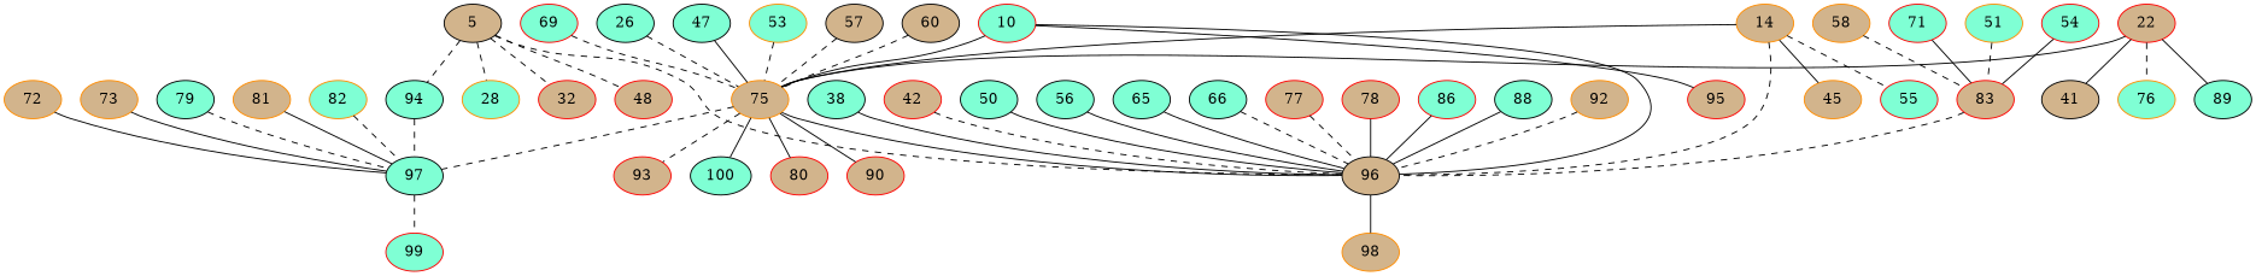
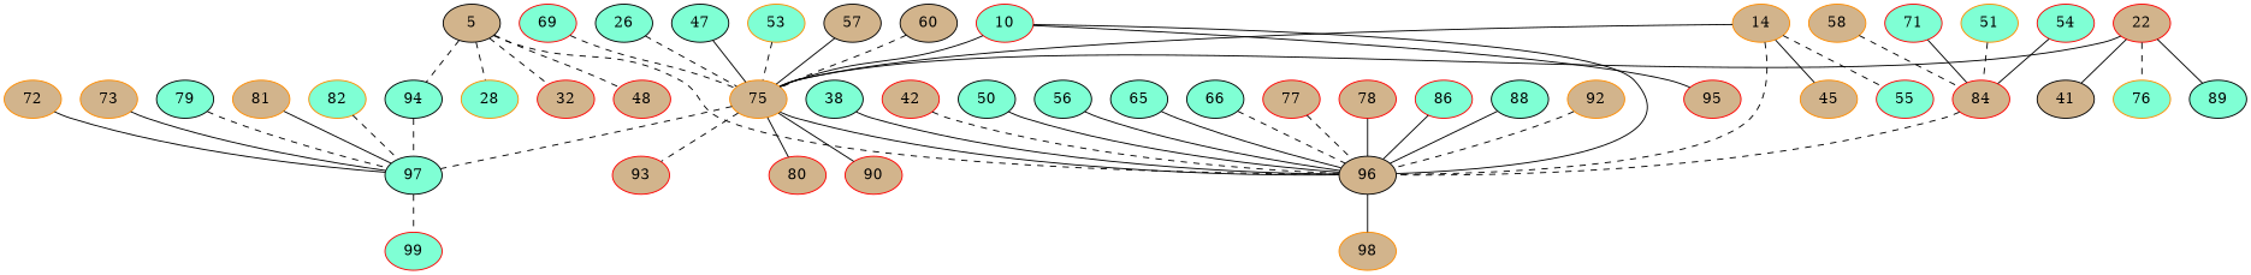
  graph {
    node [color=black fillcolor=tan style=filled]
    edge [style=solid]
    5 [super="+4"]
    28 [color=darkorange fillcolor=aquamarine]
    32 [color=red]
    48 [color=red]
    94 [fillcolor=aquamarine]
    96 [super="+74+12+31+39+84+40+46+14+91+67+35+36"]
    97 [fillcolor=aquamarine super="+49+63+70"]
    98 [color=darkorange]
    99 [color=red fillcolor=aquamarine]
    10 [color=red fillcolor=aquamarine super="+7"]
    75 [color=darkorange super="+33+52+9+25"]
    95 [color=red]
    80 [color=red]
    90 [color=red]
    93 [color=red super="+85+87"]
-   100 [fillcolor=aquamarine super="+27"]
    n17 [color=darkorange label=14 super="+11"]
    45 [color=darkorange]
    55 [color=red fillcolor=aquamarine]
    22 [color=red super="+21"]
    41
    76 [color=darkorange fillcolor=aquamarine]
    89 [fillcolor=aquamarine]
    26 [fillcolor=aquamarine]
    38 [fillcolor=aquamarine]
    42 [color=red]
    47 [fillcolor=aquamarine]
    50 [fillcolor=aquamarine]
-   83 [color=red super="+61+17"]
+   83 [color=red super="+61+17" label=84]
    51 [color=darkorange fillcolor=aquamarine]
    53 [color=darkorange fillcolor=aquamarine]
    54 [color=red fillcolor=aquamarine]
    56 [fillcolor=aquamarine]
    57
    58 [color=darkorange]
    60 [super="+30"]
    65 [fillcolor=aquamarine]
    66 [fillcolor=aquamarine]
    69 [color=red fillcolor=aquamarine]
    71 [color=red fillcolor=aquamarine]
    72 [color=darkorange]
    73 [color=darkorange]
    77 [color=red]
    78 [color=red]
    79 [fillcolor=aquamarine]
    81 [color=darkorange]
    82 [color=darkorange fillcolor=aquamarine]
    86 [color=red fillcolor=aquamarine super="+62"]
    88 [fillcolor=aquamarine]
    92 [color=darkorange]
    5 -- 28 [style=dashed]
    5 -- 32 [style=dashed]
    5 -- 48 [style=dashed]
    5 -- 94 [style=dashed]
    5 -- 96 [style=dashed weight=2]
    94 -- 97 [style=dashed weight=6]
    96 -- 98
    97 -- 99 [style=dashed]
    10 -- 96
    10 -- 75 [weight=6]
    10 -- 95
    75 -- 96 [weight=7]
    75 -- 97 [style=dashed weight=4]
    75 -- 80
    75 -- 90
    75 -- 93 [style=dashed]
-   75 -- 100
    n17 -- 96 [style=dashed weight=6]
    n17 -- 75
    n17 -- 45
    n17 -- 55 [style=dashed]
    22 -- 75 [weight=7]
    22 -- 41
    22 -- 76 [style=dashed]
    22 -- 89
    26 -- 75 [style=dashed]
    38 -- 96
    42 -- 96 [style=dashed]
    47 -- 75
    50 -- 96
    83 -- 96 [style=dashed weight=6]
    51 -- 83 [style=dashed]
    53 -- 75 [style=dashed]
    54 -- 83
    56 -- 96
-   57 -- 75 [style=dashed]
+   57 -- 75
    58 -- 83 [style=dashed]
    60 -- 75 [style=dashed]
    65 -- 96
    66 -- 96 [style=dashed]
    69 -- 75 [style=dashed]
    71 -- 83
    72 -- 97
    73 -- 97
    77 -- 96 [style=dashed]
    78 -- 96
    79 -- 97 [style=dashed]
    81 -- 97
    82 -- 97 [style=dashed]
    86 -- 96
    88 -- 96
    92 -- 96 [style=dashed]
  }
